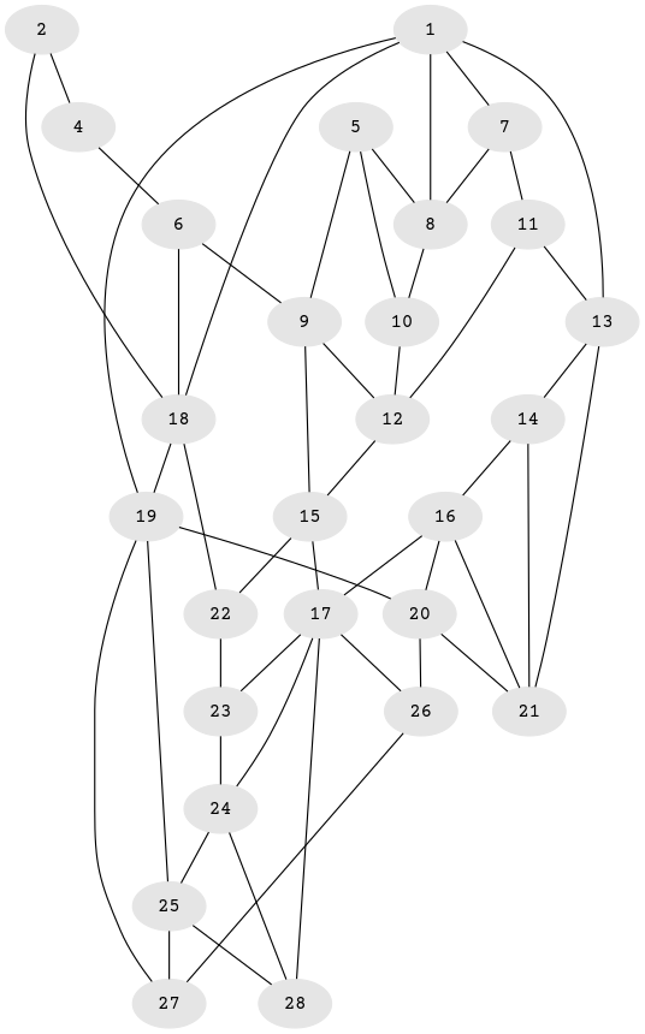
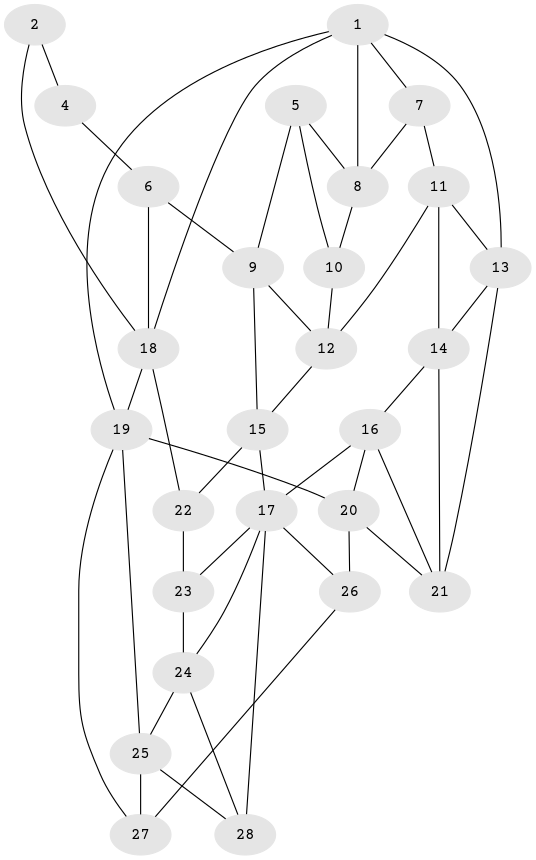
  graph {
    fontname="Courier Prime"
    node [color=gray90 fontname="Courier Prime" style=filled]
    edge [fontname="Courier Prime" weight=1.0]
    1
    7
    8
    13
    18
    19
    11
    10
    14
    21
    22
    20
    25
    27
    2
    4
    6
    5
    9
    12
    15
    17
    16
    23
    24
    26
    28
    1 -- 7
    1 -- 8
    1 -- 13
    1 -- 18
    1 -- 19
    7 -- 8
    7 -- 11
    8 -- 10
    13 -- 14
    13 -- 21
    18 -- 19 [weight=2.0]
    18 -- 22 [weight=2.0]
    19 -- 20
    19 -- 25
    19 -- 27
    11 -- 13
+   11 -- 14
    11 -- 12
    10 -- 12
    14 -- 21
    14 -- 16
    22 -- 23
    20 -- 21
    20 -- 26
    25 -- 27
    25 -- 28
    2 -- 18
    2 -- 4
    4 -- 6 [weight=2.0]
    6 -- 18
    6 -- 9
    5 -- 8
    5 -- 10
    5 -- 9
    9 -- 12
    9 -- 15
    12 -- 15
    15 -- 22
    15 -- 17
    17 -- 23
    17 -- 24
    17 -- 26
    17 -- 28
    16 -- 21
    16 -- 20
    16 -- 17
    23 -- 24 [weight=2.0]
    24 -- 25
    24 -- 28
    26 -- 27
  }
